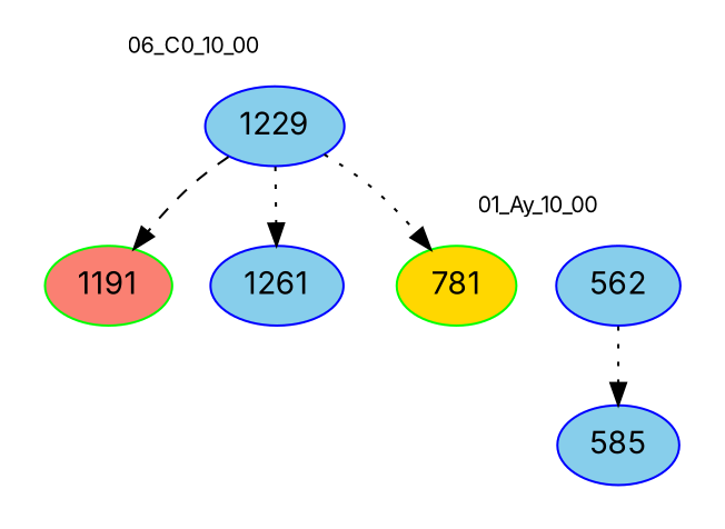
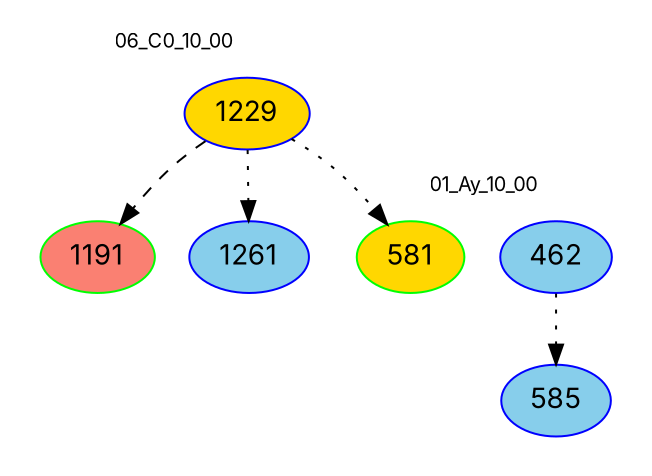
  digraph {
    fontname=Inter
    node [color=blue fillcolor=skyblue fontname=Inter style=filled]
    edge [color=black fontname=Inter style=dotted]
-   n1 [label=562]
+   n1 [label=462]
    n2 [label=585]
-   n3 [color=green fillcolor=gold label=781]
-   n4 [label=1229]
+   n3 [color=green fillcolor=gold label=581]
+   n4 [fillcolor=gold label=1229]
    n5 [color=green fillcolor=salmon label=1191]
    n6 [label=1261]
    subgraph cluster_1 {
      color=white
      fontsize=10
      label="01_Ay_10_00"
      n1
      n2
      n3
    }
    subgraph cluster_2 {
      color=white
      fontsize=10
      label="06_C0_10_00"
      n4
      n5
      n6
    }
    n1 -> n2
    n4 -> n3
    n4 -> n5 [style=dashed]
    n4 -> n6
  }
